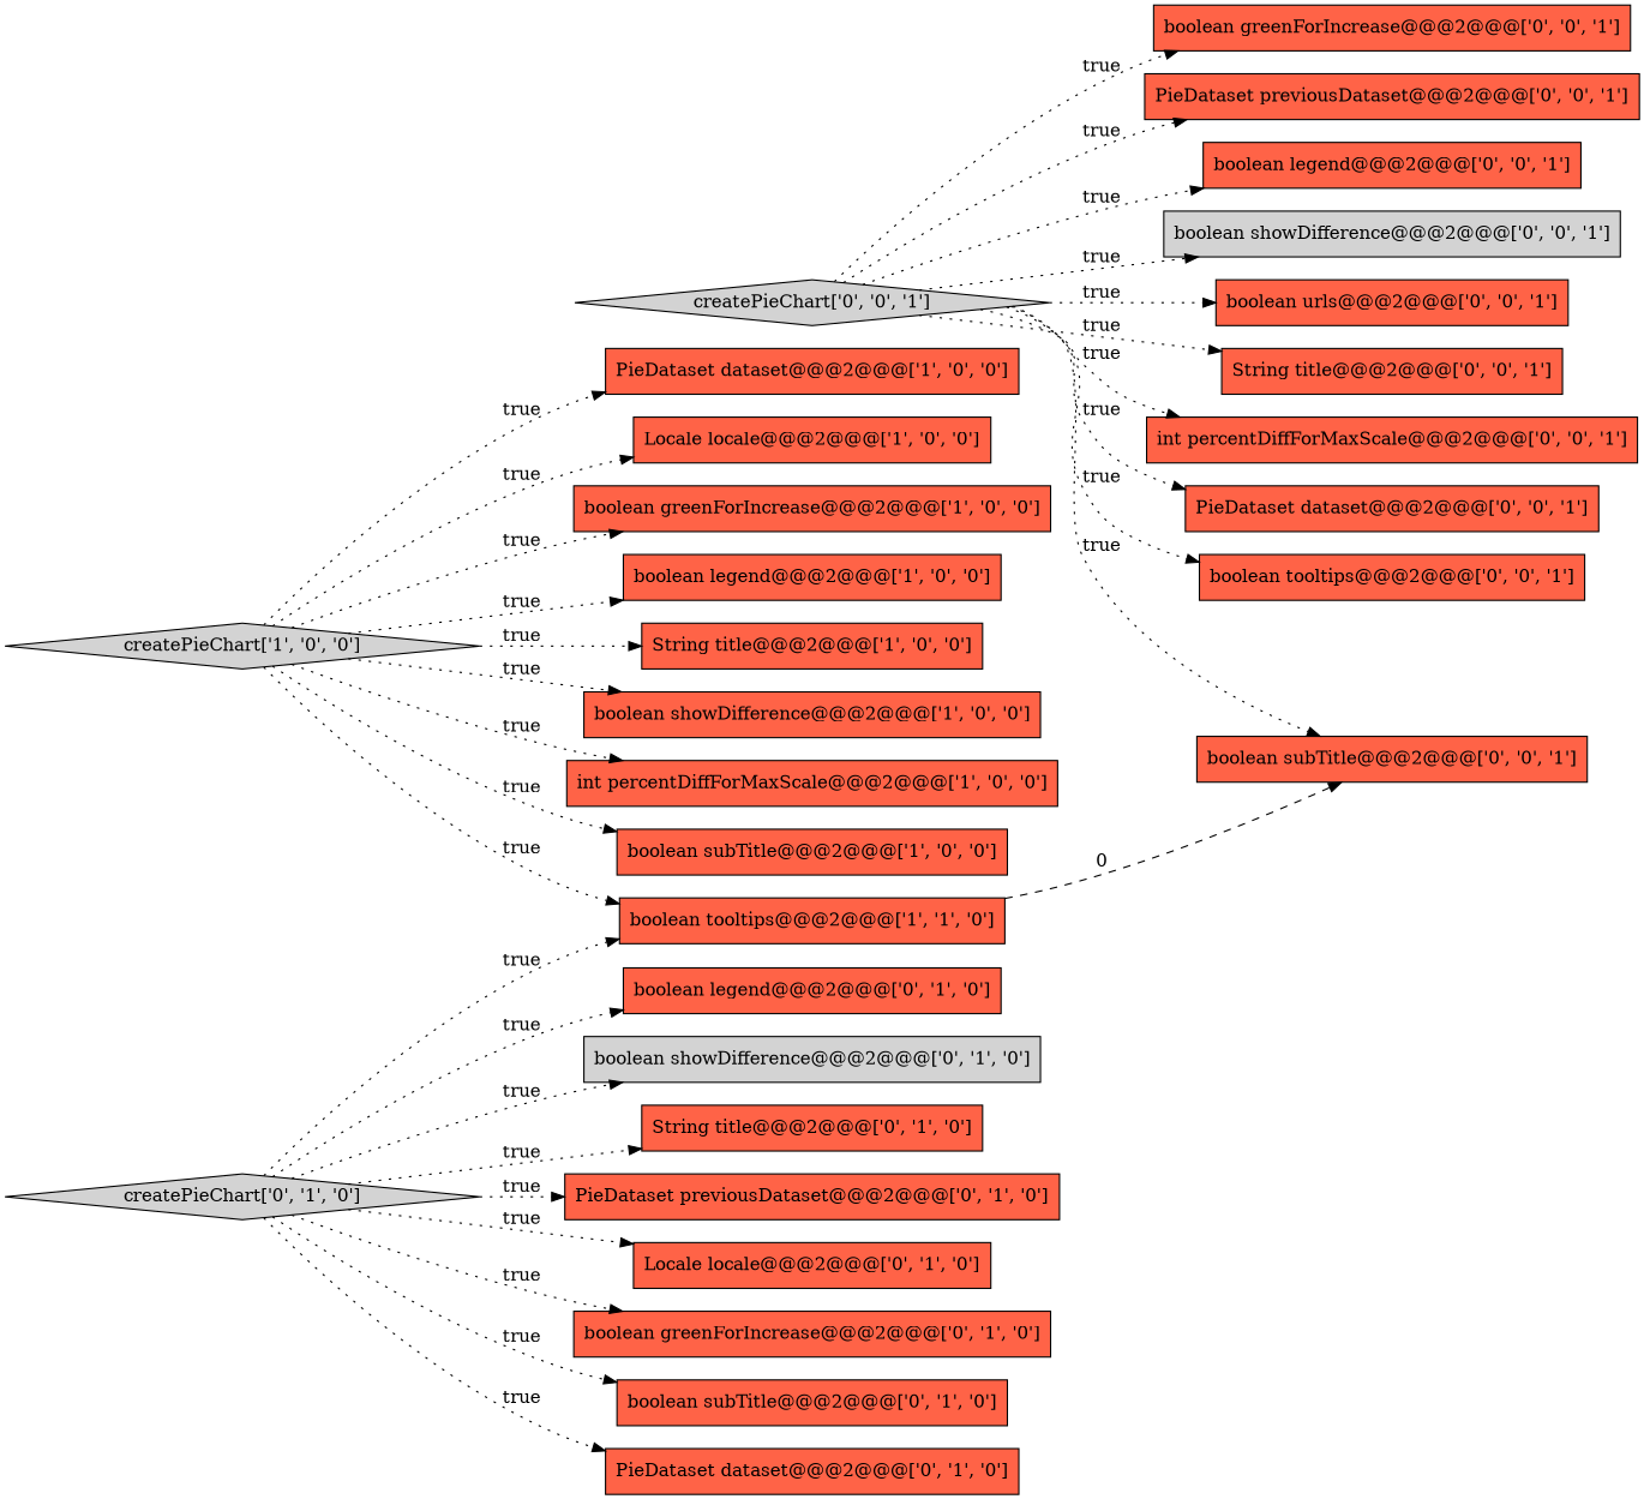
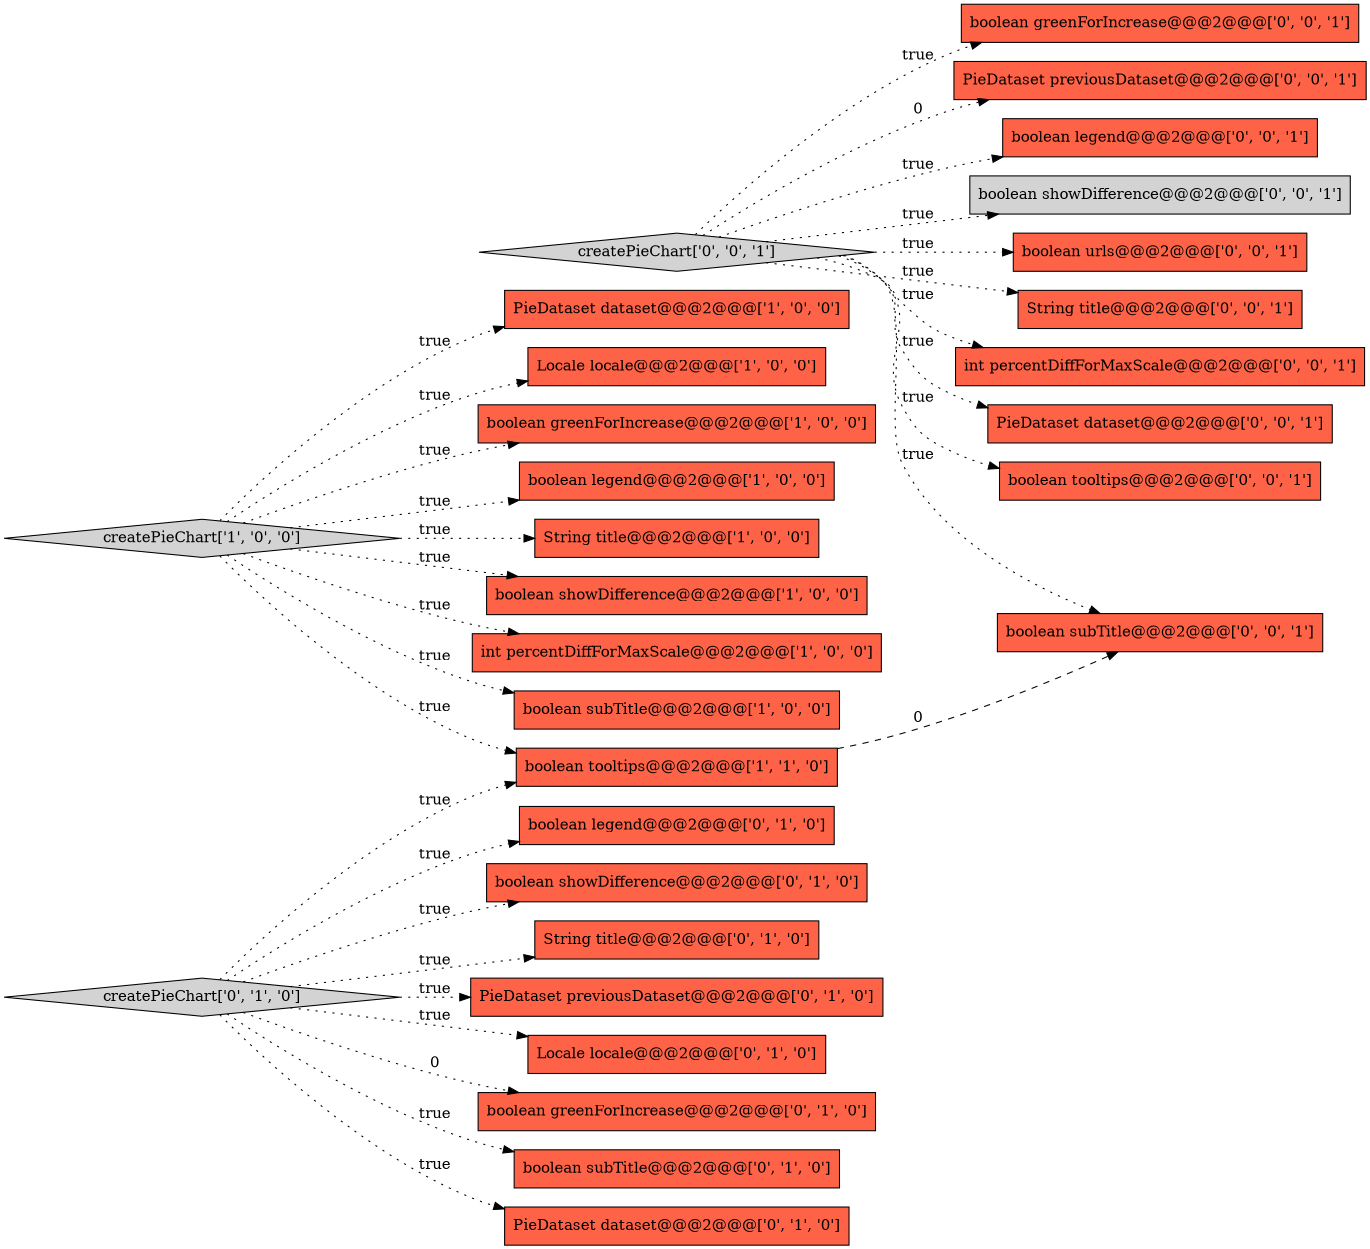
  digraph {
    rankdir=LR
    node [fillcolor=tomato shape=box style=filled]
    edge [style=dotted]
    n1 [fillcolor=lightgray label="boolean showDifference@@@2@@@['0', '0', '1']"]
    n2 [label="boolean subTitle@@@2@@@['0', '0', '1']"]
    n3 [label="PieDataset dataset@@@2@@@['1', '0', '0']"]
    n4 [label="boolean urls@@@2@@@['0', '0', '1']"]
    n5 [fillcolor=lightgray label="createPieChart['1', '0', '0']" shape=diamond]
    n6 [label="Locale locale@@@2@@@['1', '0', '0']"]
    n7 [label="boolean tooltips@@@2@@@['1', '1', '0']"]
    n8 [label="boolean greenForIncrease@@@2@@@['1', '0', '0']"]
    n9 [label="boolean legend@@@2@@@['1', '0', '0']"]
    n10 [label="String title@@@2@@@['1', '0', '0']"]
    n11 [label="boolean showDifference@@@2@@@['1', '0', '0']"]
    n12 [label="int percentDiffForMaxScale@@@2@@@['1', '0', '0']"]
    n13 [label="boolean subTitle@@@2@@@['1', '0', '0']"]
    n14 [label="String title@@@2@@@['0', '0', '1']"]
    n15 [label="int percentDiffForMaxScale@@@2@@@['0', '0', '1']"]
    n16 [label="boolean legend@@@2@@@['0', '1', '0']"]
    n17 [label="PieDataset dataset@@@2@@@['0', '0', '1']"]
-   n18 [fillcolor=lightgray label="boolean showDifference@@@2@@@['0', '1', '0']"]
+   n18 [label="boolean showDifference@@@2@@@['0', '1', '0']"]
    n19 [label="String title@@@2@@@['0', '1', '0']"]
    n20 [label="PieDataset previousDataset@@@2@@@['0', '1', '0']"]
    n21 [label="boolean tooltips@@@2@@@['0', '0', '1']"]
    n22 [label="Locale locale@@@2@@@['0', '1', '0']"]
    n23 [label="boolean greenForIncrease@@@2@@@['0', '0', '1']"]
    n24 [label="boolean greenForIncrease@@@2@@@['0', '1', '0']"]
    n25 [fillcolor=lightgray label="createPieChart['0', '1', '0']" shape=diamond]
    n26 [label="boolean subTitle@@@2@@@['0', '1', '0']"]
    n27 [label="PieDataset dataset@@@2@@@['0', '1', '0']"]
    n28 [label="PieDataset previousDataset@@@2@@@['0', '0', '1']"]
    n29 [label="boolean legend@@@2@@@['0', '0', '1']"]
    n30 [fillcolor=lightgray label="createPieChart['0', '0', '1']" shape=diamond]
    n5 -> n3 [label=true]
    n5 -> n6 [label=true]
    n5 -> n7 [label=true]
    n5 -> n8 [label=true]
    n5 -> n9 [label=true]
    n5 -> n10 [label=true]
    n5 -> n11 [label=true]
    n5 -> n12 [label=true]
    n5 -> n13 [label=true]
    n7 -> n2 [label=0 style=dashed]
    n25 -> n7 [label=true]
    n25 -> n16 [label=true]
    n25 -> n18 [label=true]
    n25 -> n19 [label=true]
    n25 -> n20 [label=true]
    n25 -> n22 [label=true]
-   n25 -> n24 [label=true]
+   n25 -> n24 [label=0]
    n25 -> n26 [label=true]
    n25 -> n27 [label=true]
    n30 -> n1 [label=true]
    n30 -> n2 [label=true]
    n30 -> n4 [label=true]
    n30 -> n14 [label=true]
    n30 -> n15 [label=true]
    n30 -> n17 [label=true]
    n30 -> n21 [label=true]
    n30 -> n23 [label=true]
-   n30 -> n28 [label=true]
+   n30 -> n28 [label=0]
    n30 -> n29 [label=true]
  }
